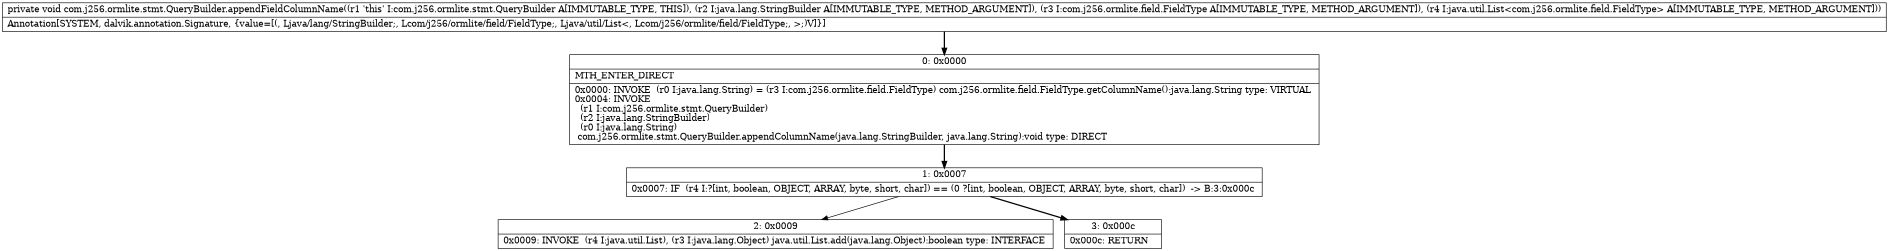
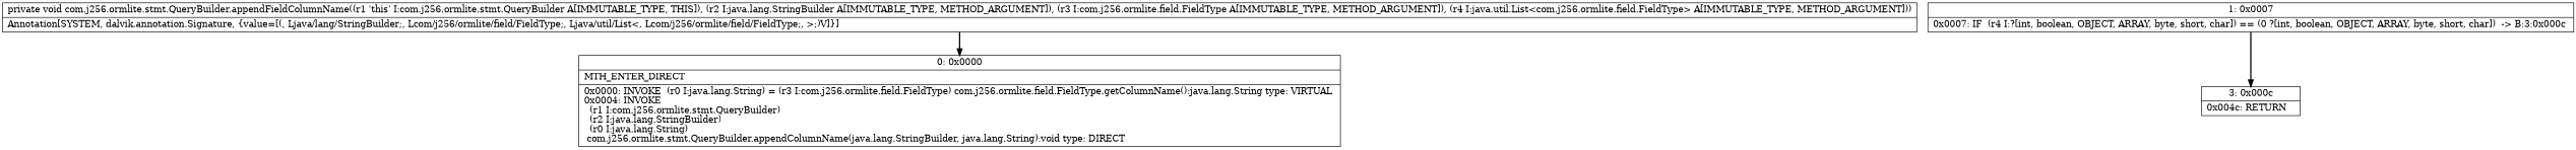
  digraph {
    node [shape=record]
    edge [style=bold]
    n1 [label="{0\:\ 0x0000|MTH_ENTER_DIRECT\l|0x0000: INVOKE  (r0 I:java.lang.String) = (r3 I:com.j256.ormlite.field.FieldType) com.j256.ormlite.field.FieldType.getColumnName():java.lang.String type: VIRTUAL \l0x0004: INVOKE  \l  (r1 I:com.j256.ormlite.stmt.QueryBuilder)\l  (r2 I:java.lang.StringBuilder)\l  (r0 I:java.lang.String)\l com.j256.ormlite.stmt.QueryBuilder.appendColumnName(java.lang.StringBuilder, java.lang.String):void type: DIRECT \l}"]
    n2 [label="{1\:\ 0x0007|0x0007: IF  (r4 I:?[int, boolean, OBJECT, ARRAY, byte, short, char]) == (0 ?[int, boolean, OBJECT, ARRAY, byte, short, char])  \-\> B:3:0x000c \l}"]
-   n3 [label="{2\:\ 0x0009|0x0009: INVOKE  (r4 I:java.util.List), (r3 I:java.lang.Object) java.util.List.add(java.lang.Object):boolean type: INTERFACE \l}"]
-   n4 [label="{3\:\ 0x000c|0x000c: RETURN   \l}"]
+   n4 [label="{3\:\ 0x000c|0x004c: RETURN   \l}"]
    n5 [label="{private void com.j256.ormlite.stmt.QueryBuilder.appendFieldColumnName((r1 'this' I:com.j256.ormlite.stmt.QueryBuilder A[IMMUTABLE_TYPE, THIS]), (r2 I:java.lang.StringBuilder A[IMMUTABLE_TYPE, METHOD_ARGUMENT]), (r3 I:com.j256.ormlite.field.FieldType A[IMMUTABLE_TYPE, METHOD_ARGUMENT]), (r4 I:java.util.List\<com.j256.ormlite.field.FieldType\> A[IMMUTABLE_TYPE, METHOD_ARGUMENT]))  | Annotation[SYSTEM, dalvik.annotation.Signature, \{value=[(, Ljava\/lang\/StringBuilder;, Lcom\/j256\/ormlite\/field\/FieldType;, Ljava\/util\/List\<, Lcom\/j256\/ormlite\/field\/FieldType;, \>;)V]\}]\l}"]
-   n1 -> n2
-   n2 -> n3 [style=solid]
    n2 -> n4
    n5 -> n1
  }
